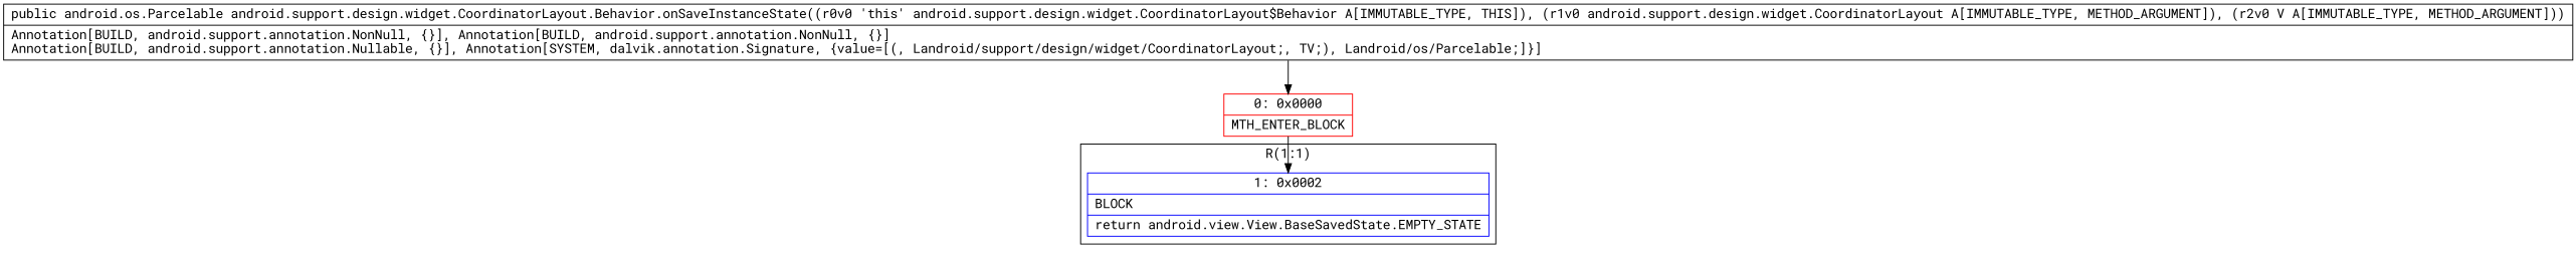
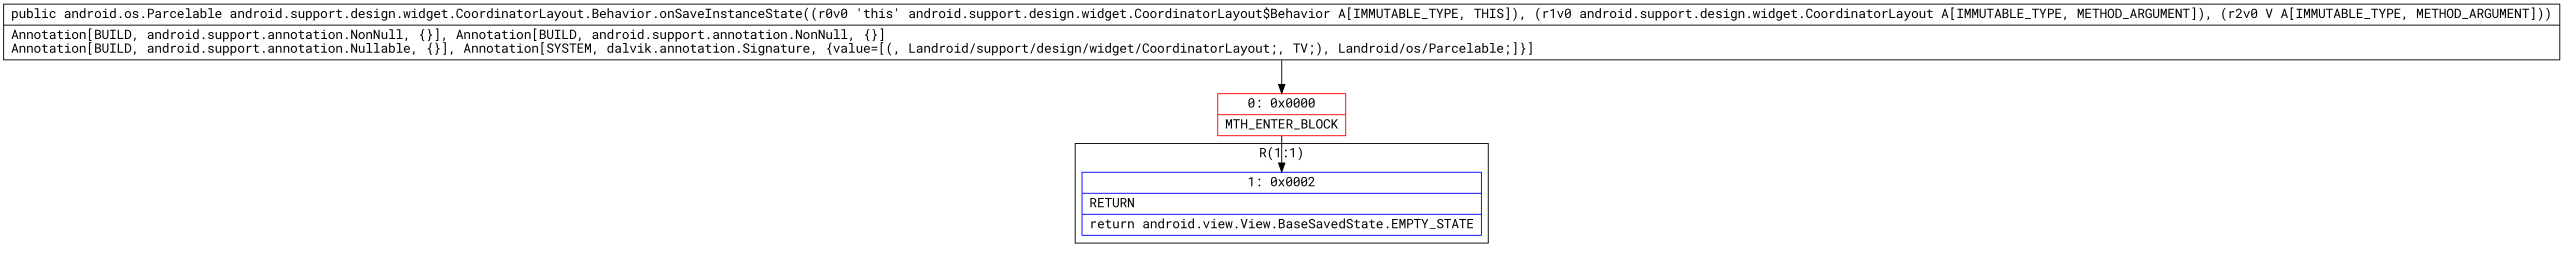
  digraph {
    fontname="Roboto Mono"
    node [shape=record fontname="Roboto Mono"]
    edge [fontname="Roboto Mono"]
-   n1 [color=blue label="{1\:\ 0x0002|BLOCK\l|return android.view.View.BaseSavedState.EMPTY_STATE\l}"]
+   n1 [color=blue label="{1\:\ 0x0002|RETURN\l|return android.view.View.BaseSavedState.EMPTY_STATE\l}"]
    n2 [color=red label="{0\:\ 0x0000|MTH_ENTER_BLOCK\l}"]
    n3 [label="{public android.os.Parcelable android.support.design.widget.CoordinatorLayout.Behavior.onSaveInstanceState((r0v0 'this' android.support.design.widget.CoordinatorLayout$Behavior A[IMMUTABLE_TYPE, THIS]), (r1v0 android.support.design.widget.CoordinatorLayout A[IMMUTABLE_TYPE, METHOD_ARGUMENT]), (r2v0 V A[IMMUTABLE_TYPE, METHOD_ARGUMENT]))  | Annotation[BUILD, android.support.annotation.NonNull, \{\}], Annotation[BUILD, android.support.annotation.NonNull, \{\}]\lAnnotation[BUILD, android.support.annotation.Nullable, \{\}], Annotation[SYSTEM, dalvik.annotation.Signature, \{value=[(, Landroid\/support\/design\/widget\/CoordinatorLayout;, TV;), Landroid\/os\/Parcelable;]\}]\l}"]
    subgraph cluster_1 {
      label="R(1:1)"
      n1
    }
    n2 -> n1
    n3 -> n2
  }
